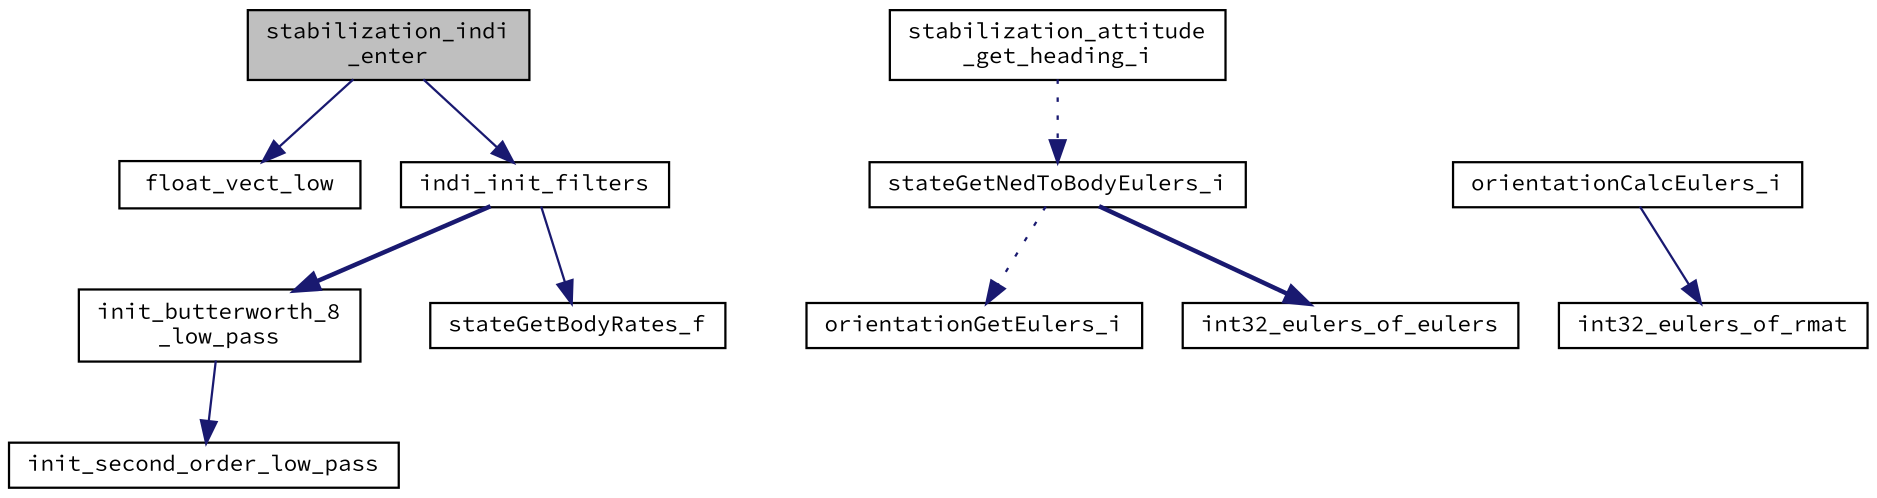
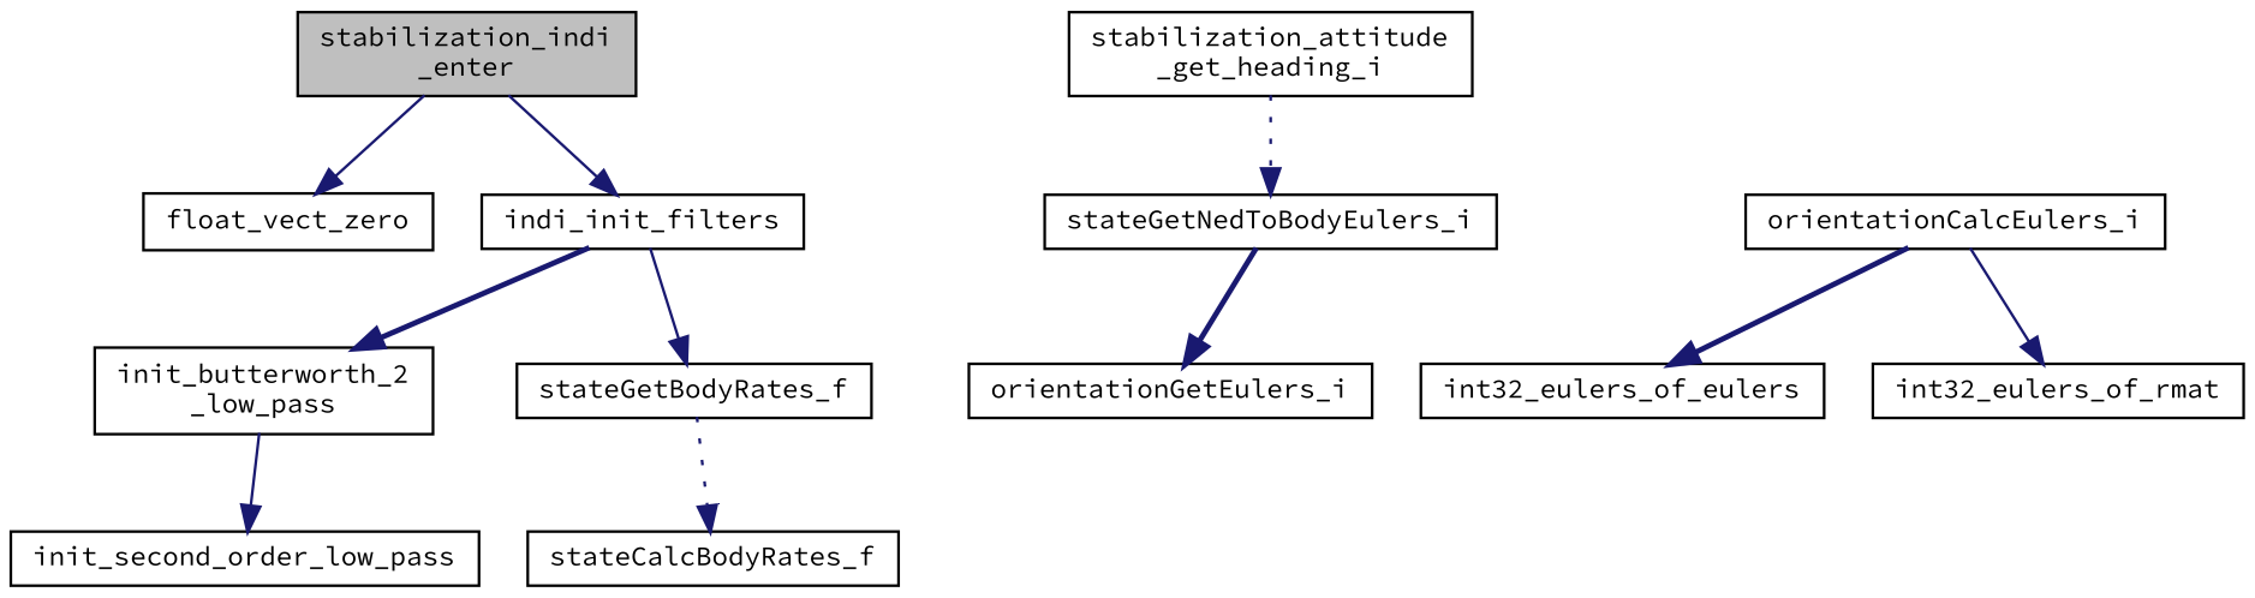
  digraph {
    fontname="Source Code Pro"
    rankdir=TB
    node [color=black fillcolor=white fontname="Source Code Pro" fontsize=10 shape=record style=filled]
    edge [color=midnightblue fontname="Source Code Pro" fontsize=10 labelfontname=FreeSans labelfontsize=10 style=solid]
    n1 [fillcolor=grey75 fontcolor=black height=0.2 label="stabilization_indi\l_enter" width=0.4]
-   n2 [height=0.2 label=float_vect_low width=0.4]
+   n2 [height=0.2 label=float_vect_zero width=0.4]
    n3 [height=0.2 label=indi_init_filters width=0.4]
-   n4 [height=0.2 label="init_butterworth_8\l_low_pass" width=0.4]
+   n4 [height=0.2 label="init_butterworth_2\l_low_pass" width=0.4]
    n5 [height=0.2 label=stateGetBodyRates_f width=0.4]
    n6 [height=0.2 label="stabilization_attitude\l_get_heading_i" width=0.4]
    n7 [height=0.2 label=stateGetNedToBodyEulers_i width=0.4]
    n8 [height=0.2 label=init_second_order_low_pass width=0.4]
+   n9 [height=0.2 label=stateCalcBodyRates_f width=0.4]
    n10 [height=0.2 label=orientationGetEulers_i width=0.4]
    n11 [height=0.2 label=orientationCalcEulers_i width=0.4]
    n12 [height=0.2 label=int32_eulers_of_rmat width=0.4]
    n13 [height=0.2 label=int32_eulers_of_eulers width=0.4]
    n1 -> n2
    n1 -> n3
    n3 -> n4 [style=bold]
    n3 -> n5
    n4 -> n8
+   n5 -> n9 [style=dotted]
    n6 -> n7 [style=dotted]
-   n7 -> n10 [style=dotted]
+   n7 -> n10 [style=bold]
    n11 -> n12
-   n7 -> n13 [style=bold]
+   n11 -> n13 [style=bold]
  }
